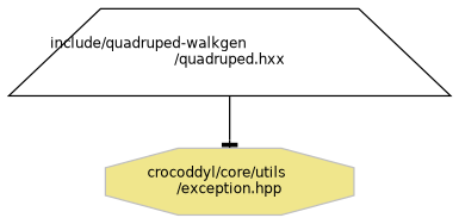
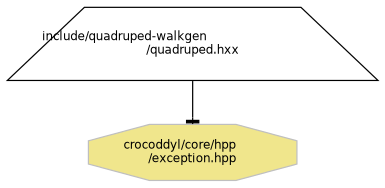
  digraph {
    node [fontname=Helvetica fontsize=10 style=filled]
    n1 [color=black fillcolor=white fontcolor=black height=0.2 label="include/quadruped-walkgen\l/quadruped.hxx" shape=trapezium width=0.4]
-   n2 [color=grey75 fillcolor=khaki height=0.2 label="crocoddyl/core/utils\l/exception.hpp" shape=octagon width=0.4]
+   n2 [color=grey75 fillcolor=khaki height=0.2 label="crocoddyl/core/hpp\l/exception.hpp" shape=octagon width=0.4]
    n1 -> n2 [color=black fontname=Helvetica fontsize=10 labelfontname=Helvetica labelfontsize=10 style=solid arrowhead=tee]
  }
